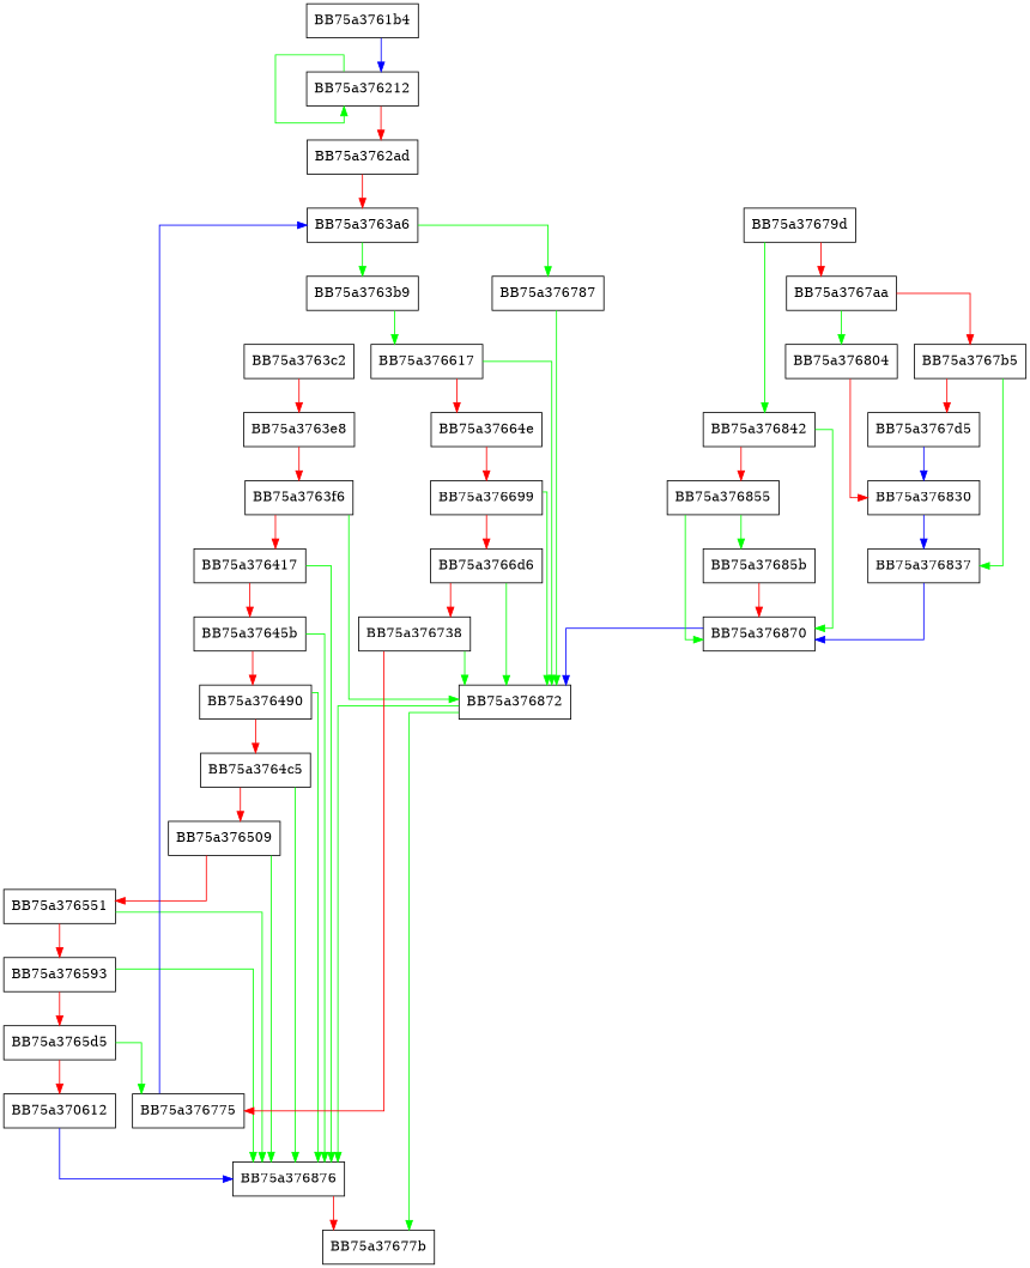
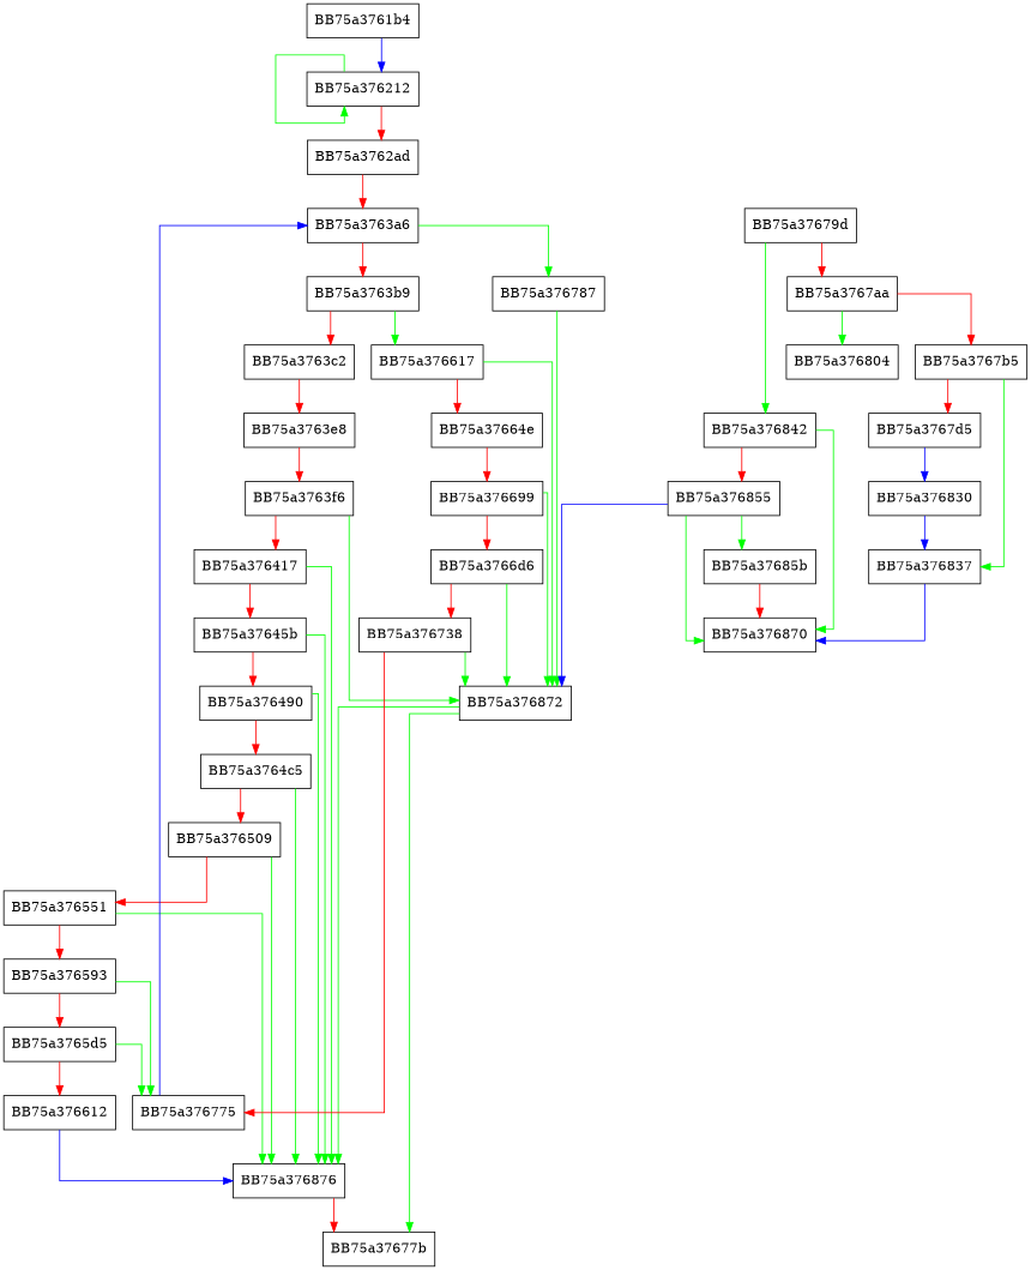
  digraph {
    splines=ortho
    node [shape=box]
    edge [color=red]
    BB75a3761b4
    BB75a376212
    BB75a3762ad
    BB75a3763a6
    BB75a376787
    BB75a3763b9
    BB75a376872
    BB75a376617
    BB75a3763c2
    BB75a376876
    n11 [label=BB75a37677b]
    BB75a37664e
    BB75a3763e8
    BB75a376699
    BB75a3763f6
    BB75a376417
    BB75a37645b
    BB75a376490
    BB75a3764c5
    BB75a376509
    BB75a376551
    BB75a376593
    BB75a3765d5
    BB75a376775
-   BB75a376612 [label=BB75a370612]
+   BB75a376612
    BB75a3766d6
    BB75a376738
    BB75a376870
    BB75a37679d
    BB75a376842
    BB75a3767aa
    BB75a376855
    BB75a376804
    BB75a3767b5
    BB75a37685b
    BB75a376830
    BB75a376837
    BB75a3767d5
    BB75a3761b4 -> BB75a376212 [color=blue]
    BB75a376212 -> BB75a376212 [color=green]
    BB75a376212 -> BB75a3762ad
    BB75a3762ad -> BB75a3763a6
    BB75a3763a6 -> BB75a376787 [color=green]
-   BB75a3763a6 -> BB75a3763b9 [color=green]
+   BB75a3763a6 -> BB75a3763b9
    BB75a376787 -> BB75a376872 [color=green]
    BB75a3763b9 -> BB75a376617 [color=green]
+   BB75a3763b9 -> BB75a3763c2
    BB75a376872 -> BB75a376876 [color=green]
    BB75a376872 -> n11 [color=green]
    BB75a376617 -> BB75a376872 [color=green]
    BB75a376617 -> BB75a37664e
    BB75a3763c2 -> BB75a3763e8
    BB75a376876 -> n11
    BB75a37664e -> BB75a376699
    BB75a3763e8 -> BB75a3763f6
    BB75a376699 -> BB75a376872 [color=green]
    BB75a376699 -> BB75a3766d6
    BB75a3763f6 -> BB75a376872 [color=green]
    BB75a3763f6 -> BB75a376417
    BB75a376417 -> BB75a376876 [color=green]
    BB75a376417 -> BB75a37645b
    BB75a37645b -> BB75a376876 [color=green]
    BB75a37645b -> BB75a376490
    BB75a376490 -> BB75a376876 [color=green]
    BB75a376490 -> BB75a3764c5
    BB75a3764c5 -> BB75a376876 [color=green]
    BB75a3764c5 -> BB75a376509
    BB75a376509 -> BB75a376876 [color=green]
    BB75a376509 -> BB75a376551
    BB75a376551 -> BB75a376876 [color=green]
    BB75a376551 -> BB75a376593
-   BB75a376593 -> BB75a376876 [color=green]
+   BB75a376593 -> BB75a376775 [color=green]
    BB75a376593 -> BB75a3765d5
    BB75a3765d5 -> BB75a376775 [color=green]
    BB75a3765d5 -> BB75a376612
    BB75a376775 -> BB75a3763a6 [color=blue]
    BB75a376612 -> BB75a376876 [color=blue]
    BB75a3766d6 -> BB75a376872 [color=green]
    BB75a3766d6 -> BB75a376738
    BB75a376738 -> BB75a376872 [color=green]
    BB75a376738 -> BB75a376775
-   BB75a376870 -> BB75a376872 [color=blue]
+   BB75a376855 -> BB75a376872 [color=blue]
    BB75a37679d -> BB75a376842 [color=green]
    BB75a37679d -> BB75a3767aa
    BB75a376842 -> BB75a376870 [color=green]
    BB75a376842 -> BB75a376855
    BB75a3767aa -> BB75a376804 [color=green]
    BB75a3767aa -> BB75a3767b5
    BB75a376855 -> BB75a376870 [color=green]
    BB75a376855 -> BB75a37685b [color=green]
-   BB75a376804 -> BB75a376830
    BB75a3767b5 -> BB75a376837 [color=green]
    BB75a3767b5 -> BB75a3767d5
    BB75a37685b -> BB75a376870
    BB75a376830 -> BB75a376837 [color=blue]
    BB75a376837 -> BB75a376870 [color=blue]
    BB75a3767d5 -> BB75a376830 [color=blue]
  }
